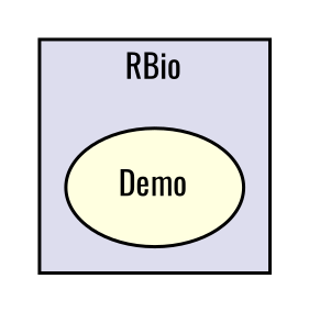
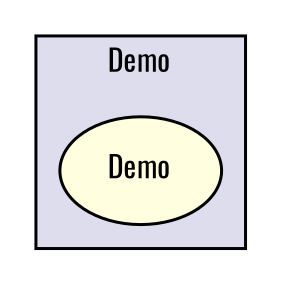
  digraph {
    compound=true
    rankdir=LR
    fontname=Oswald
    n1 [fillcolor=lightyellow fontname=Oswald fontsize=10 label=Demo pencolor=black shape=ellipse style=filled]
    subgraph cluster_1 {
      bgcolor="#ddddee"
      fontsize=10
-     label=RBio
+     label=Demo
      pencolor=black
      n1
    }
  }
